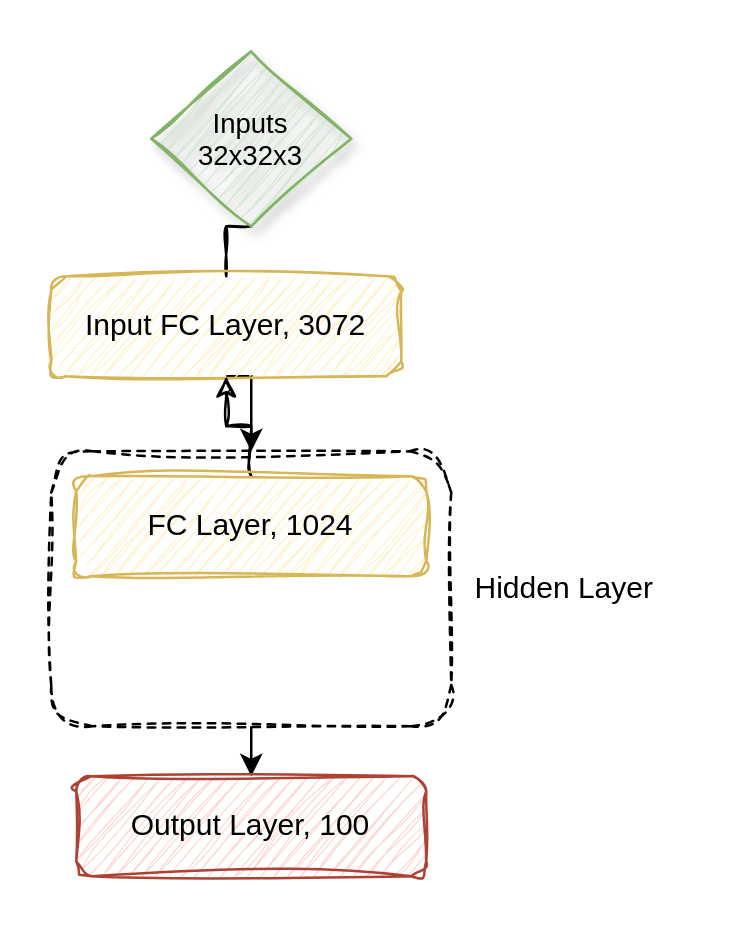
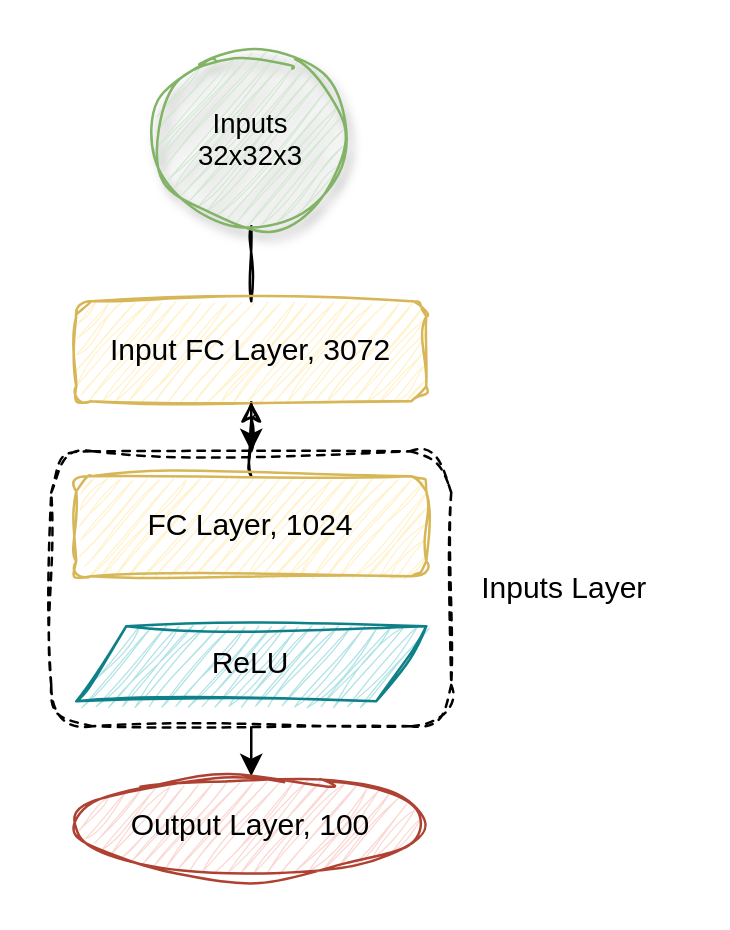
  <mxCell id="0" />
  <mxCell id="1" parent="0" />
  <mxCell id="2" style="edgeStyle=orthogonalEdgeStyle;rounded=0;orthogonalLoop=1;jettySize=auto;html=1;exitX=0.5;exitY=1;exitDx=0;exitDy=0;entryX=0.5;entryY=0;entryDx=0;entryDy=0;" edge="1" parent="1" source="3" target="10"><mxGeometry relative="1" as="geometry" /></mxCell>
  <mxCell id="3" value="" style="rounded=1;whiteSpace=wrap;html=1;dashed=1;sketch=1;curveFitting=1;jiggle=2;fillColor=none;" vertex="1" parent="1"><mxGeometry x="20" y="180" width="160" height="110" as="geometry" /></mxCell>
  <mxCell id="4" style="edgeStyle=orthogonalEdgeStyle;rounded=0;orthogonalLoop=1;jettySize=auto;html=1;exitX=0.5;exitY=1;exitDx=0;exitDy=0;entryX=0.5;entryY=0;entryDx=0;entryDy=0;sketch=1;curveFitting=1;jiggle=2;endArrow=none;" edge="1" parent="1" source="5" target="7"><mxGeometry relative="1" as="geometry" /></mxCell>
- <mxCell id="5" value="&lt;font style=&quot;font-size: 11px;&quot;&gt;Inputs&lt;/font&gt;&lt;div style=&quot;font-size: 11px;&quot;&gt;&lt;font style=&quot;font-size: 11px;&quot;&gt;32x32x3&lt;/font&gt;&lt;/div&gt;" style="rhombus;whiteSpace=wrap;html=1;fillColor=#d5e8d4;strokeColor=#82b366;shadow=1;sketch=1;curveFitting=1;jiggle=2;" vertex="1" parent="1"><mxGeometry x="60" y="20" width="80" height="70" as="geometry" /></mxCell>
+ <mxCell id="5" value="&lt;font style=&quot;font-size: 11px;&quot;&gt;Inputs&lt;/font&gt;&lt;div style=&quot;font-size: 11px;&quot;&gt;&lt;font style=&quot;font-size: 11px;&quot;&gt;32x32x3&lt;/font&gt;&lt;/div&gt;" style="ellipse;whiteSpace=wrap;html=1;fillColor=#d5e8d4;strokeColor=#82b366;shadow=1;sketch=1;curveFitting=1;jiggle=2;" vertex="1" parent="1"><mxGeometry x="60" y="20" width="80" height="70" as="geometry" /></mxCell>
  <mxCell id="6" style="edgeStyle=orthogonalEdgeStyle;rounded=0;orthogonalLoop=1;jettySize=auto;html=1;exitX=0.5;exitY=1;exitDx=0;exitDy=0;entryX=0.5;entryY=0;entryDx=0;entryDy=0;" edge="1" parent="1" source="7" target="3"><mxGeometry relative="1" as="geometry" /></mxCell>
- <mxCell id="7" value="Input FC Layer,&amp;nbsp;&lt;span style=&quot;background-color: initial;&quot;&gt;3072&lt;/span&gt;" style="rounded=1;whiteSpace=wrap;html=1;fillColor=#fff2cc;strokeColor=#d6b656;glass=0;sketch=1;curveFitting=1;jiggle=2;" vertex="1" parent="1"><mxGeometry x="20" y="110" width="140" height="40" as="geometry" /></mxCell>
+ <mxCell id="7" value="Input FC Layer,&amp;nbsp;&lt;span style=&quot;background-color: initial;&quot;&gt;3072&lt;/span&gt;" style="rounded=1;whiteSpace=wrap;html=1;fillColor=#fff2cc;strokeColor=#d6b656;glass=0;sketch=1;curveFitting=1;jiggle=2;" vertex="1" parent="1"><mxGeometry x="30" y="120" width="140" height="40" as="geometry" /></mxCell>
  <mxCell id="8" value="" style="edgeStyle=orthogonalEdgeStyle;rounded=0;orthogonalLoop=1;jettySize=auto;html=1;sketch=1;curveFitting=1;jiggle=2;" edge="1" parent="1" source="9" target="7"><mxGeometry relative="1" as="geometry" /></mxCell>
  <mxCell id="9" value="FC Layer,&amp;nbsp;&lt;span style=&quot;background-color: initial;&quot;&gt;1024&lt;/span&gt;" style="rounded=1;whiteSpace=wrap;html=1;fillColor=#fff2cc;strokeColor=#d6b656;sketch=1;curveFitting=1;jiggle=2;" vertex="1" parent="1"><mxGeometry x="30" y="190" width="140" height="40" as="geometry" /></mxCell>
- <mxCell id="10" value="Output Layer, 100" style="rounded=1;whiteSpace=wrap;html=1;fillColor=#fad9d5;strokeColor=#ae4132;sketch=1;curveFitting=1;jiggle=2;" vertex="1" parent="1"><mxGeometry x="30" y="310" width="140" height="40" as="geometry" /></mxCell>
- <mxCell id="12" value="Hidden Layer" style="text;html=1;align=center;verticalAlign=middle;resizable=0;points=[];autosize=1;strokeColor=none;fillColor=none;" vertex="1" parent="1"><mxGeometry x="180" y="220" width="90" height="30" as="geometry" /></mxCell>
+ <mxCell id="10" value="Output Layer, 100" style="ellipse;whiteSpace=wrap;html=1;fillColor=#fad9d5;strokeColor=#ae4132;sketch=1;curveFitting=1;jiggle=2;" vertex="1" parent="1"><mxGeometry x="30" y="310" width="140" height="40" as="geometry" /></mxCell>
+ <mxCell id="11" value="ReLU" style="shape=parallelogram;perimeter=parallelogramPerimeter;whiteSpace=wrap;html=1;fixedSize=1;fillColor=#b0e3e6;strokeColor=#0e8088;sketch=1;curveFitting=1;jiggle=2;" vertex="1" parent="1"><mxGeometry x="30" y="250" width="140" height="30" as="geometry" /></mxCell>
+ <mxCell id="12" value="Inputs Layer" style="text;html=1;align=center;verticalAlign=middle;resizable=0;points=[];autosize=1;strokeColor=none;fillColor=none;" vertex="1" parent="1"><mxGeometry x="180" y="220" width="90" height="30" as="geometry" /></mxCell>
